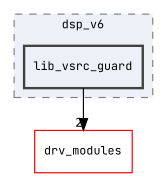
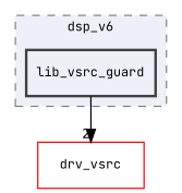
  digraph {
    compound=true
    fontname="JetBrains Mono"
    node [fillcolor="#edf0f7" fontname="JetBrains Mono" fontsize=10 shape=box]
    n1 [color=grey25 label=lib_vsrc_guard style="filled,bold,"]
-   n2 [color=red label=drv_modules]
+   n2 [color=red label=drv_vsrc]
    subgraph cluster_1 {
      bgcolor="#edf0f7"
      fontsize=10
      label=dsp_v6
      pencolor=grey50
      style="filled,dashed,"
      n1
    }
    n1 -> n2 [fontname="JetBrains Mono" fontsize=10 headlabel=2 labeldistance=1.5 labelfontname=Helvetica labelfontsize=10]
  }
